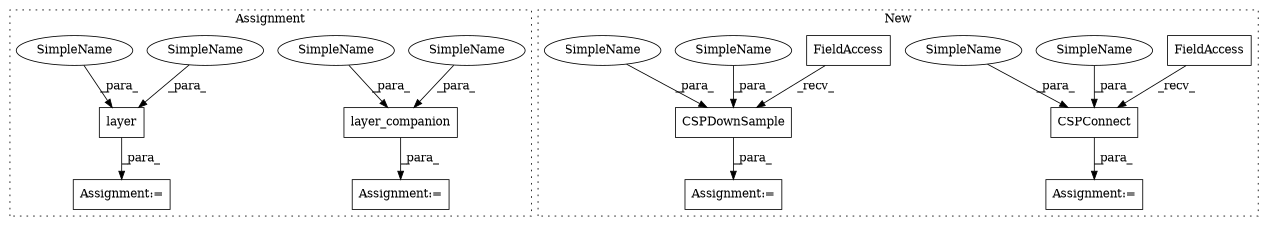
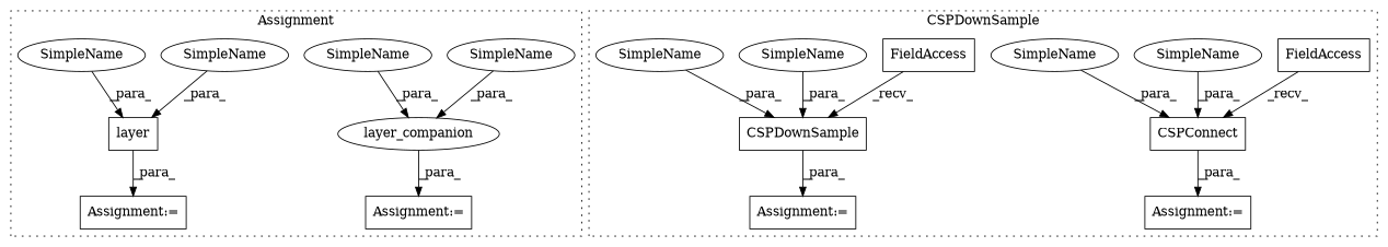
  digraph {
    node [a=42 l=1 shape=box]
    n1 [a=32 l="6,1" label=layer s="1389,1406"]
    n2 [a=7 label="Assignment:=" s=1388]
-   n3 [a=32 l="16,1" label=layer_companion s="1424,1451"]
+   n3 [a=32 l="16,1" label=layer_companion s="1424,1451" shape=ellipse]
    n4 [a=7 label="Assignment:=" s=1423]
    n5 [l=7 label=SimpleName s=1395 shape=ellipse]
    n6 [l=7 label=SimpleName s=1440 shape=ellipse]
    n7 [l=3 label=SimpleName s=1448 shape=ellipse]
    n8 [l=3 label=SimpleName s=1403 shape=ellipse]
    n9 [a=32 l="14,1" label=CSPDownSample s="1479,1504"]
    n10 [a=22 l=8 label=FieldAccess s=1419]
    n11 [a=7 label="Assignment:=" s=1418]
    n12 [a=32 l="11,1" label=CSPConnect s="1582,1604"]
    n13 [a=22 l=8 label=FieldAccess s=1522]
    n14 [a=7 label="Assignment:=" s=1521]
    n15 [l=7 label=SimpleName s=1593 shape=ellipse]
    n16 [l=7 label=SimpleName s=1493 shape=ellipse]
    n17 [l=3 label=SimpleName s=1501 shape=ellipse]
    n18 [l=3 label=SimpleName s=1601 shape=ellipse]
    subgraph cluster_1 {
      label=Assignment
      style=dotted
      n1
      n2
      n3
      n4
      n5
      n6
      n7
      n8
    }
    subgraph cluster_2 {
-     label=New
+     label=CSPDownSample
      style=dotted
      n9
      n10
      n11
      n12
      n13
      n14
      n15
      n16
      n17
      n18
    }
    n1 -> n2 [label=_para_]
    n3 -> n4 [label=_para_]
    n5 -> n1 [label=_para_]
    n6 -> n3 [label=_para_]
    n7 -> n3 [label=_para_]
    n8 -> n1 [label=_para_]
    n9 -> n11 [label=_para_]
    n10 -> n9 [label=_recv_]
    n12 -> n14 [label=_para_]
    n13 -> n12 [label=_recv_]
    n15 -> n12 [label=_para_]
    n16 -> n9 [label=_para_]
    n17 -> n9 [label=_para_]
    n18 -> n12 [label=_para_]
  }
